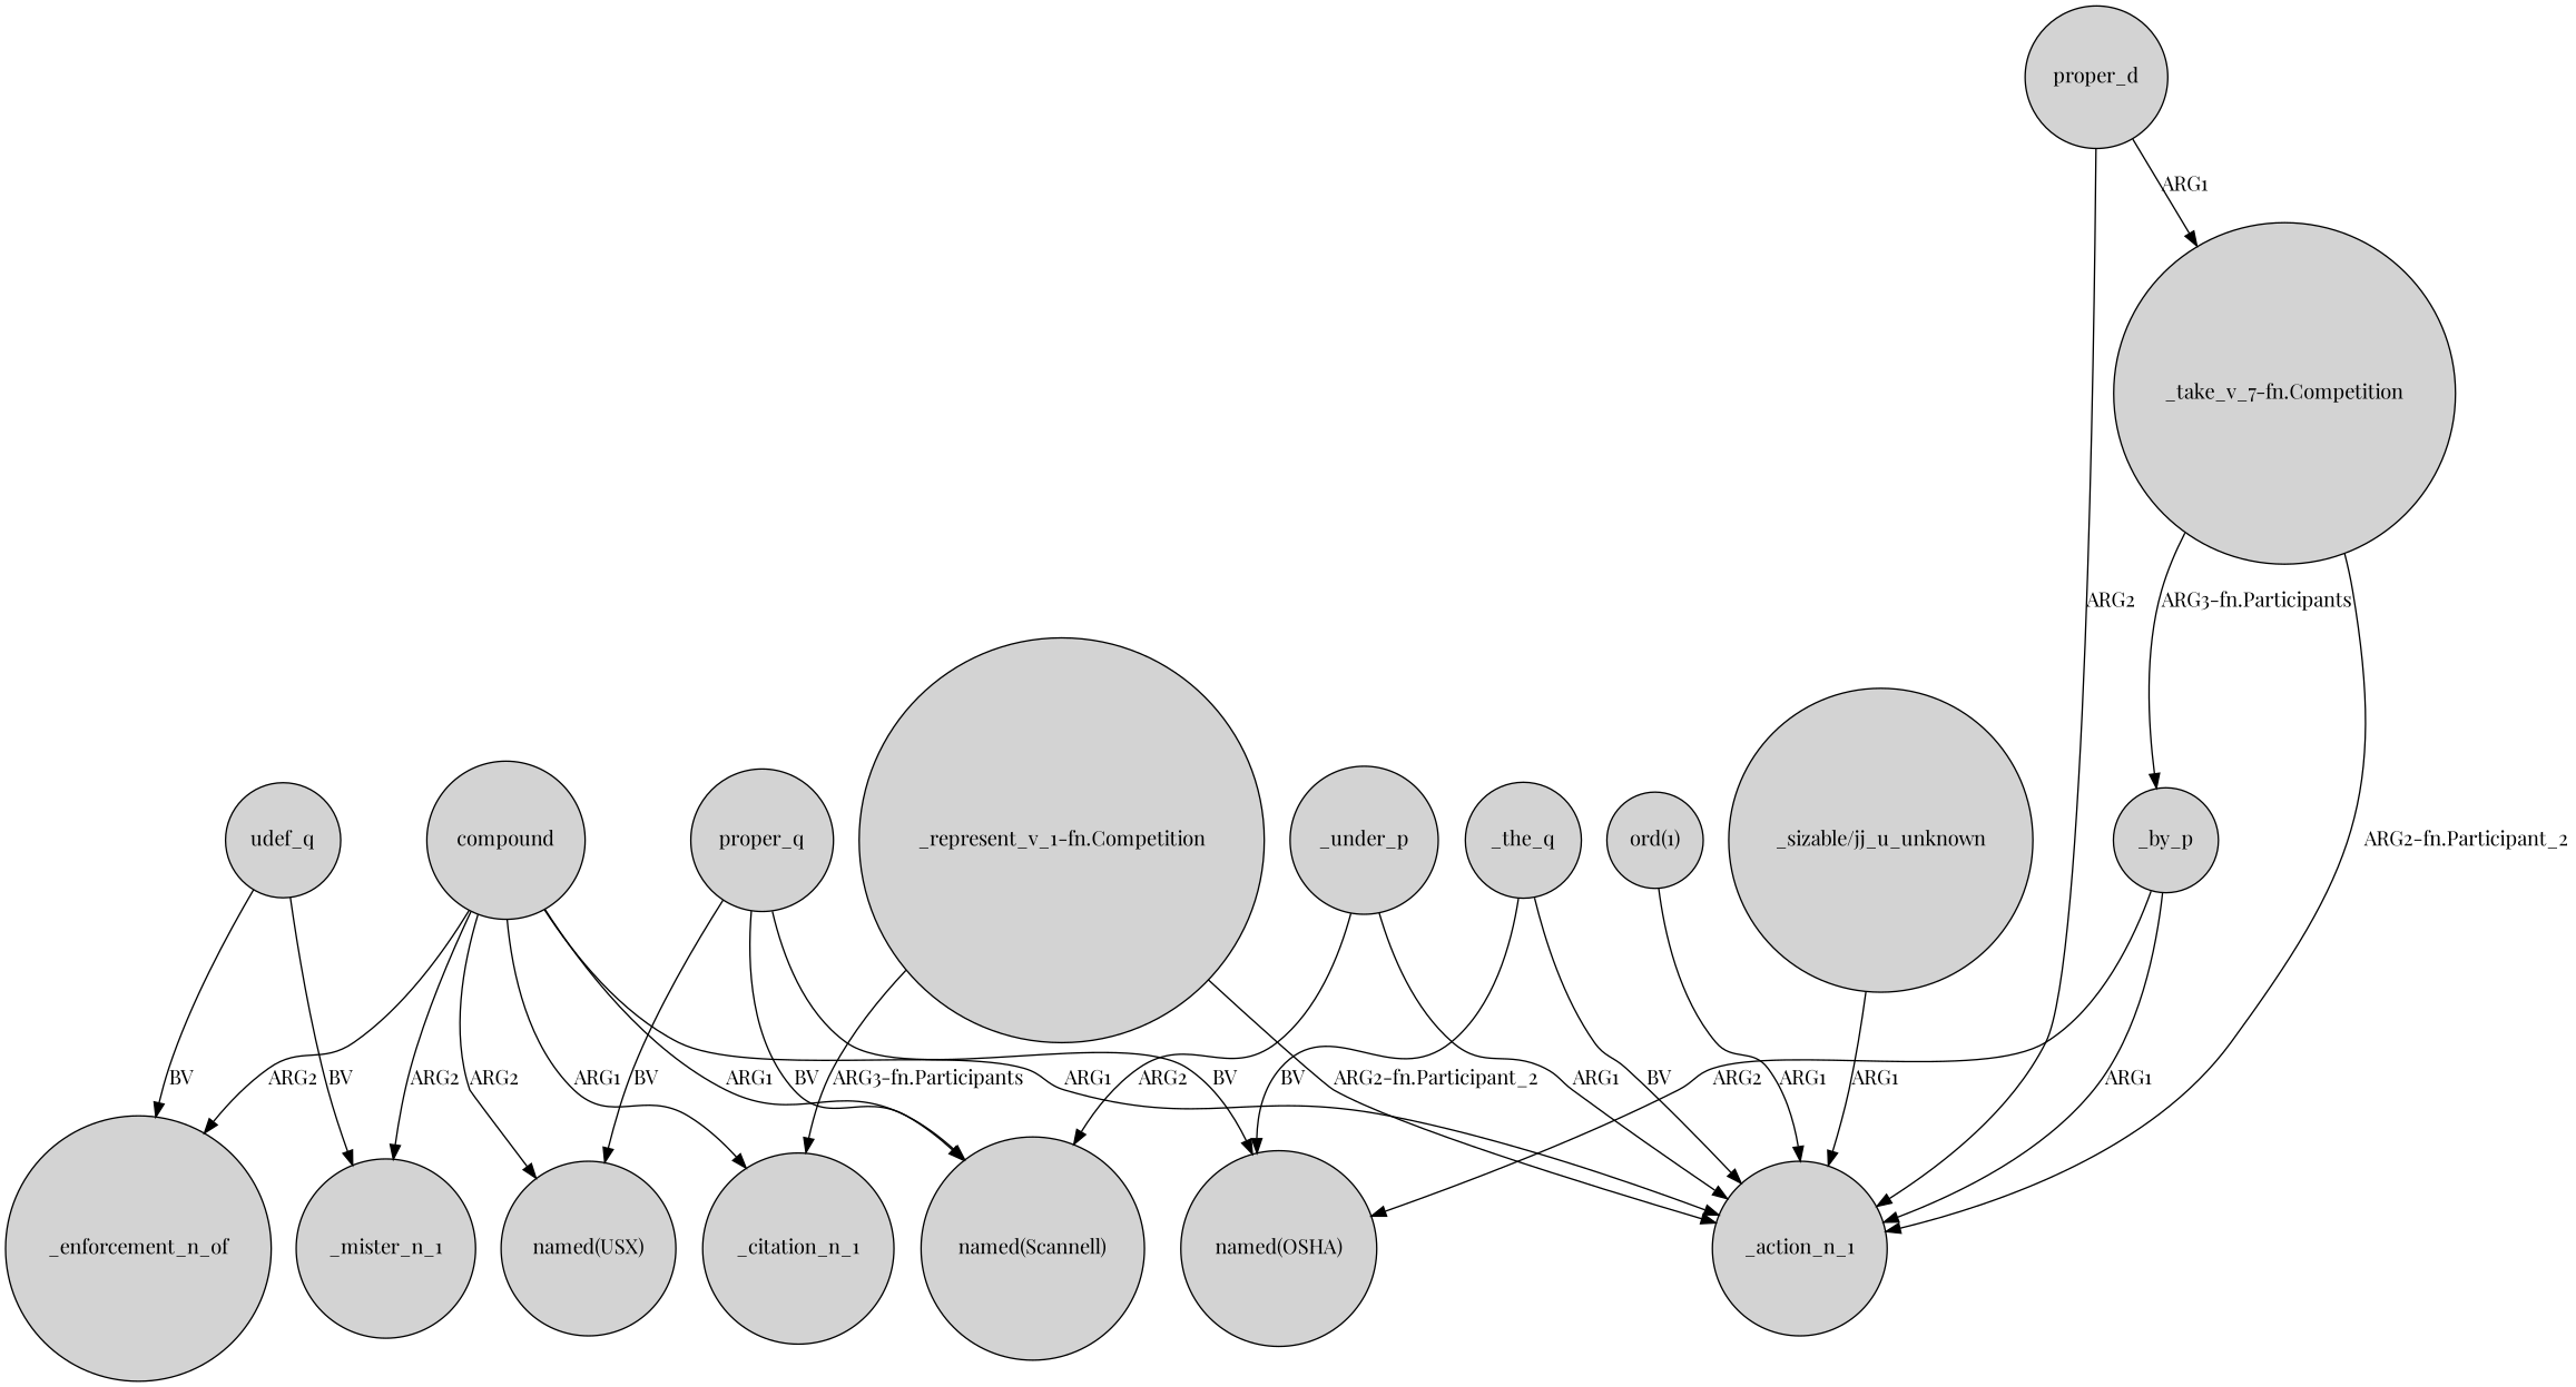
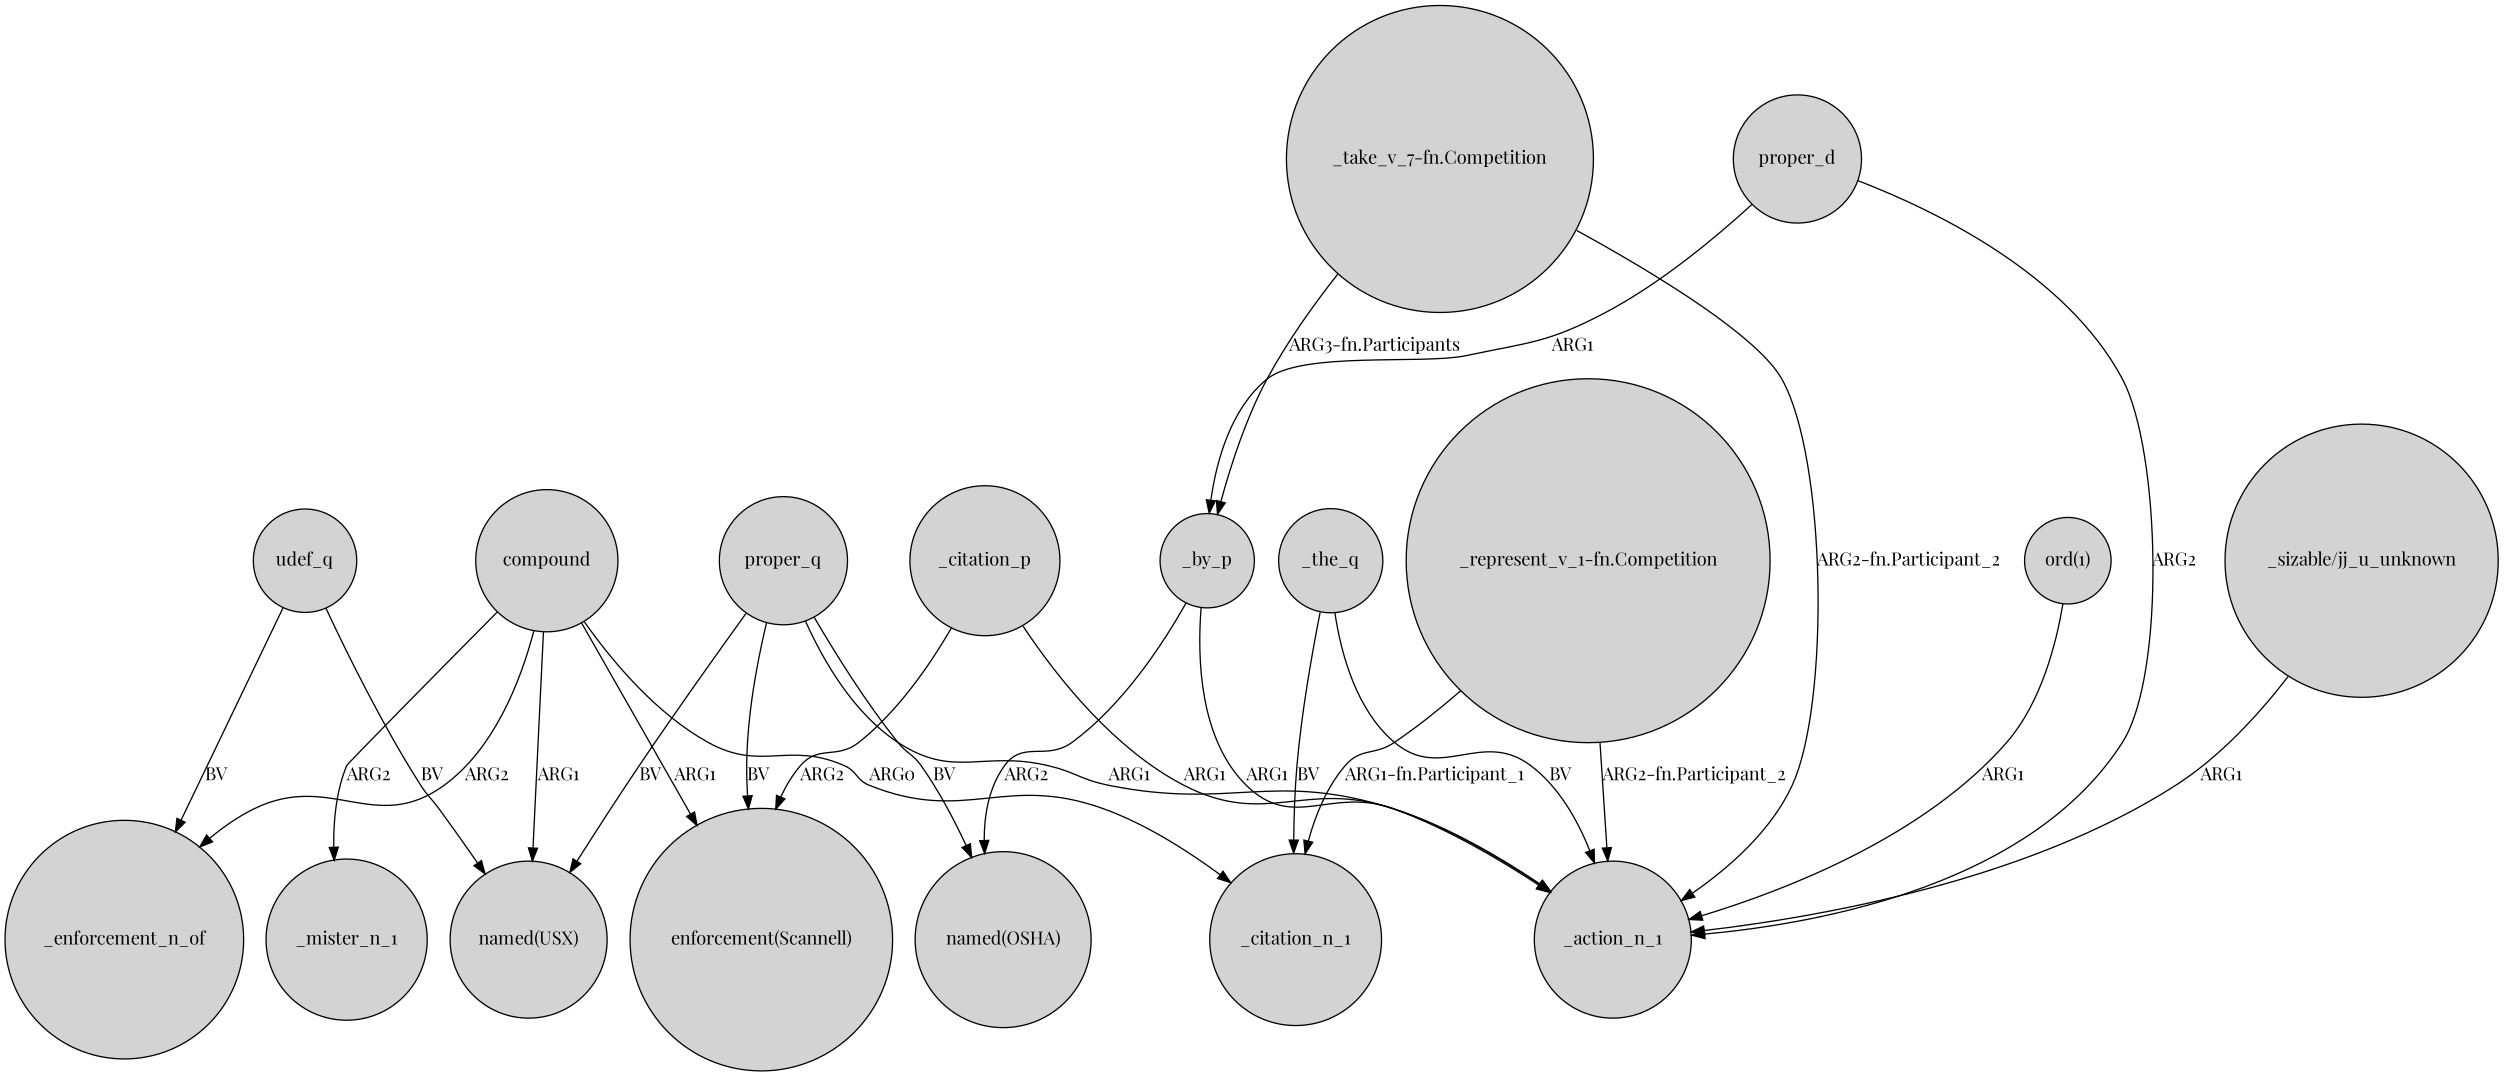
  digraph {
    fontname="Playfair Display"
    node [fontname="Playfair Display" shape=circle style=filled]
    edge [fontname="Playfair Display"]
    _by_p
    _action_n_1
    "named(OSHA)"
-   _under_p
-   "named(Scannell)"
+   _under_p [label=_citation_p]
+   "named(Scannell)" [label="enforcement(Scannell)"]
    compound
    _mister_n_1
    _enforcement_n_of
    _citation_n_1
    "named(USX)"
    "_sizable/jj_u_unknown"
    "_represent_v_1-fn.Competition"
    n13 [label="_take_v_7-fn.Competition"]
    udef_q
    _the_q
    "ord(1)"
    proper_q
    n18 [label=proper_d]
    _by_p -> _action_n_1 [label=ARG1]
    _by_p -> "named(OSHA)" [label=ARG2]
    _under_p -> _action_n_1 [label=ARG1]
    _under_p -> "named(Scannell)" [label=ARG2]
-   compound -> _action_n_1 [label=ARG1]
+   proper_q -> _action_n_1 [label=ARG1]
    compound -> "named(Scannell)" [label=ARG1]
    compound -> _mister_n_1 [label=ARG2]
    compound -> _enforcement_n_of [label=ARG2]
-   compound -> _citation_n_1 [label=ARG1]
-   compound -> "named(USX)" [label=ARG2]
+   compound -> _citation_n_1 [label=ARG0]
+   compound -> "named(USX)" [label=ARG1]
    "_sizable/jj_u_unknown" -> _action_n_1 [label=ARG1]
    "_represent_v_1-fn.Competition" -> _action_n_1 [label="ARG2-fn.Participant_2"]
-   "_represent_v_1-fn.Competition" -> _citation_n_1 [label="ARG3-fn.Participants"]
+   "_represent_v_1-fn.Competition" -> _citation_n_1 [label="ARG1-fn.Participant_1"]
    n13 -> _by_p [label="ARG3-fn.Participants"]
    n13 -> _action_n_1 [label="ARG2-fn.Participant_2"]
-   udef_q -> _mister_n_1 [label=BV]
+   udef_q -> "named(USX)" [label=BV]
    udef_q -> _enforcement_n_of [label=BV]
    _the_q -> _action_n_1 [label=BV]
-   _the_q -> "named(OSHA)" [label=BV]
+   _the_q -> _citation_n_1 [label=BV]
    "ord(1)" -> _action_n_1 [label=ARG1]
    proper_q -> "named(OSHA)" [label=BV]
    proper_q -> "named(Scannell)" [label=BV]
    proper_q -> "named(USX)" [label=BV]
    n18 -> _action_n_1 [label=ARG2]
-   n18 -> n13 [label=ARG1]
+   n18 -> _by_p [label=ARG1]
  }
